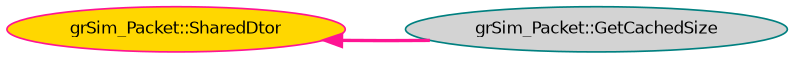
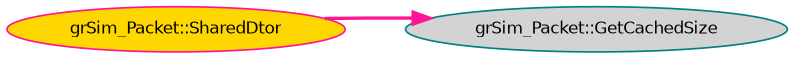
  digraph {
    rankdir=LR
    node [fontname=Helvetica fontsize=10 shape=ellipse style=filled]
    n1 [color=deeppink fillcolor=gold fontcolor=black height=0.2 label="grSim_Packet::SharedDtor" width=0.4]
    n2 [color=teal fillcolor=lightgrey height=0.2 label="grSim_Packet::GetCachedSize" width=0.4]
-   n1 -> n2 [color=deeppink dir=back fontname=Helvetica fontsize=10 labelfontname=Helvetica labelfontsize=10 style=bold]
+   n2 -> n1 [color=deeppink dir=back fontname=Helvetica fontsize=10 labelfontname=Helvetica labelfontsize=10 style=bold]
  }
